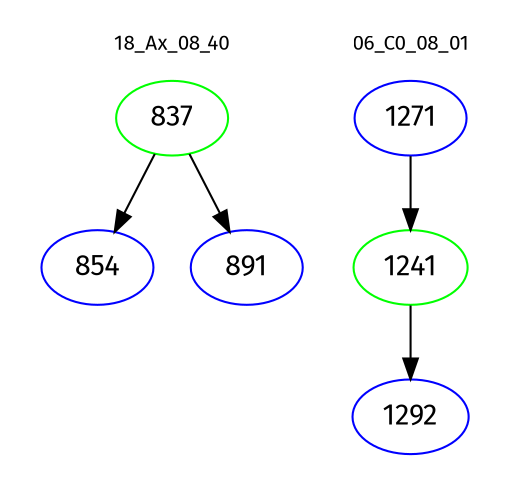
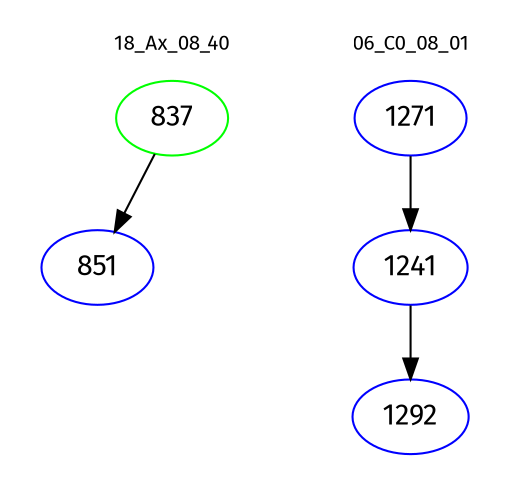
  digraph {
    fontname="Fira Sans"
    node [color=blue fontname="Fira Sans"]
    edge [color=black fontname="Fira Sans"]
-   n1 [label=854]
+   n1 [label=851]
    n2 [color=green label=837]
-   n3 [label=891]
    n4 [label=1271]
-   n5 [color=green label=1241]
+   n5 [label=1241]
    n6 [label=1292]
    subgraph cluster_1 {
      color=white
      fontsize=10
      label="18_Ax_08_40"
      n1
      n2
-     n3
    }
    subgraph cluster_2 {
      color=white
      fontsize=10
      label="06_C0_08_01"
      n4
      n5
      n6
    }
    n2 -> n1
-   n2 -> n3
    n4 -> n5
    n5 -> n6
  }
